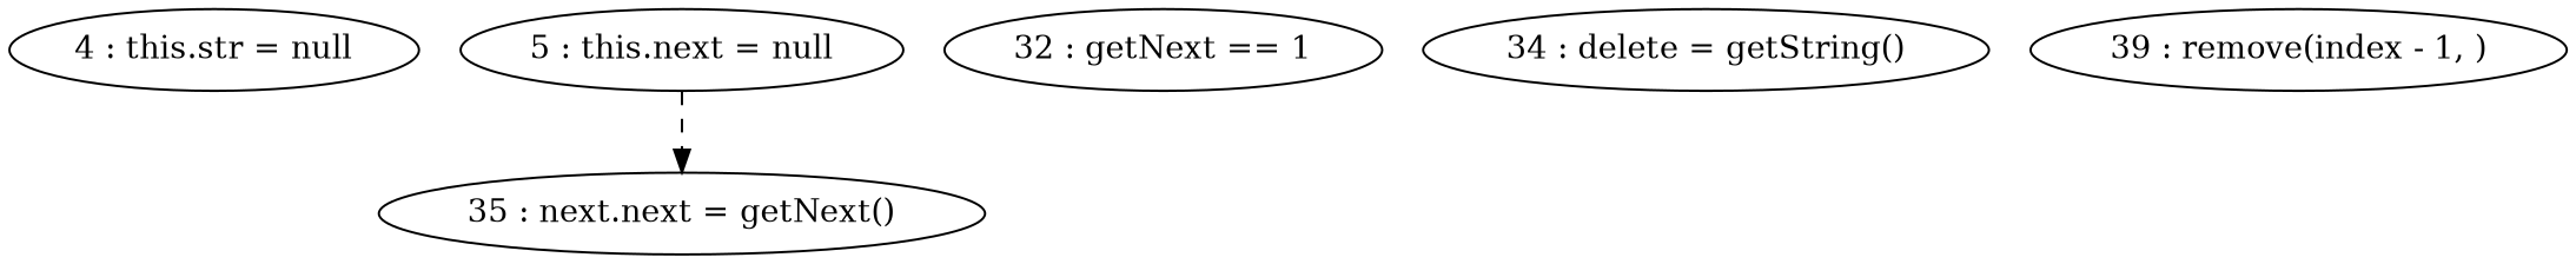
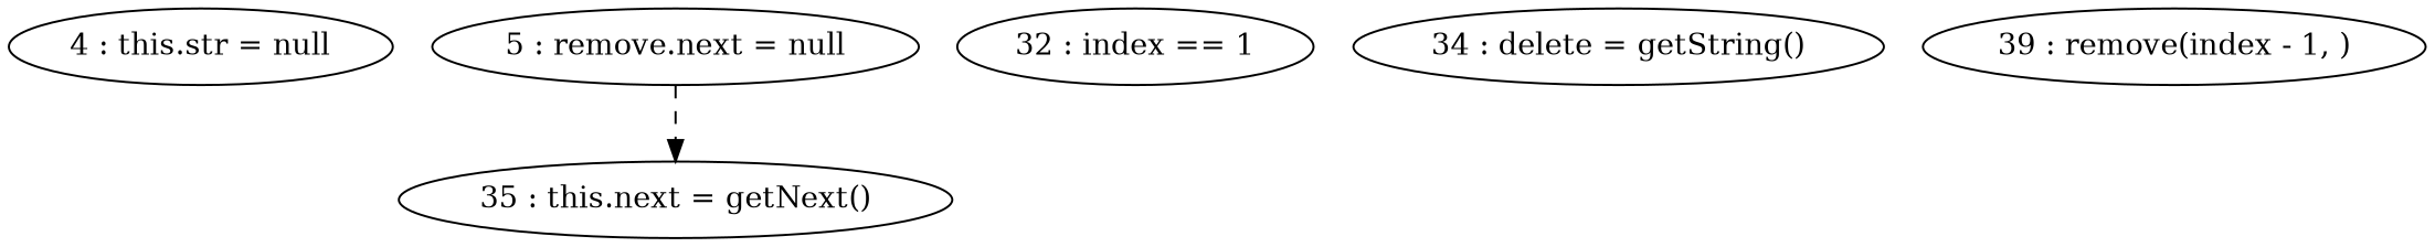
  digraph {
    "4 : this.str = null"
-   "5 : this.next = null"
-   "35 : this.next = getNext()" [label="35 : next.next = getNext()"]
-   "32 : index == 1" [label="32 : getNext == 1"]
+   "5 : this.next = null" [label="5 : remove.next = null"]
+   "35 : this.next = getNext()"
+   "32 : index == 1"
    "34 : delete = getString()"
    "39 : remove(index - 1, )"
    "5 : this.next = null" -> "35 : this.next = getNext()" [style=dashed]
  }
